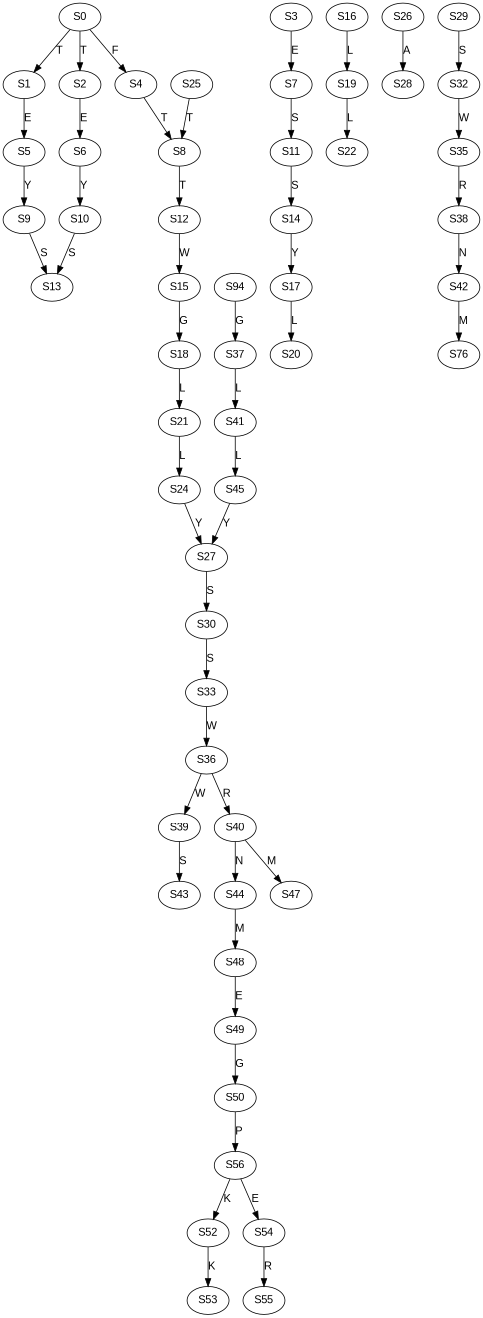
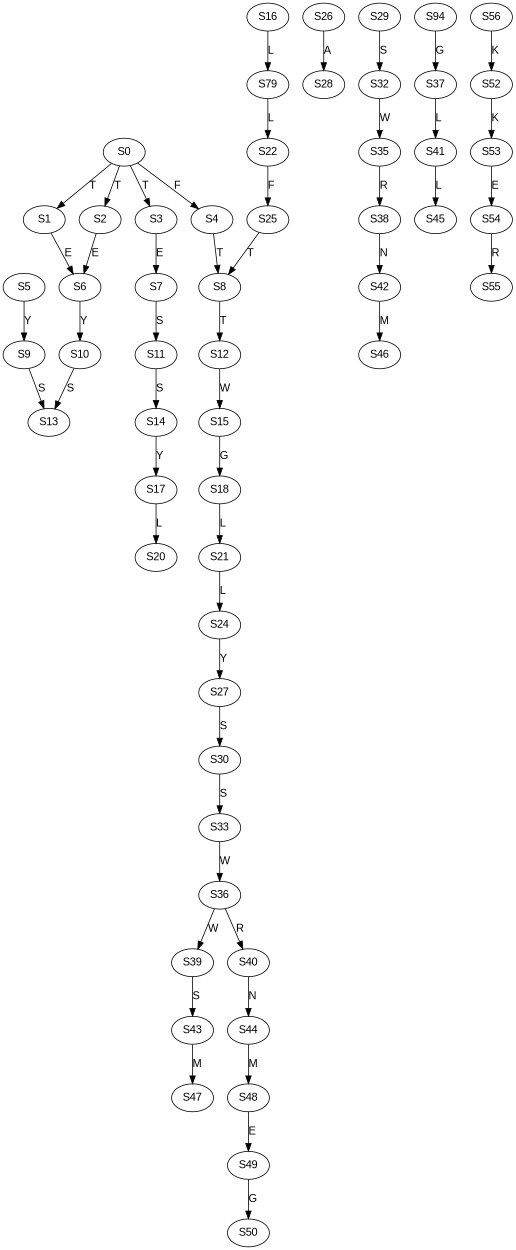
  strict digraph {
    fontname="Liberation Sans"
    node [fontname="Liberation Sans"]
    edge [fontname="Liberation Sans"]
    S0
    S1
    S2
    S3
    S4
    S5
    S6
    S7
    S8
    S9
    S10
    S11
    S12
    S13
    S14
    S15
    S17
    S18
    S16
-   S19
+   S19 [label=S79]
    S20
    S21
    S22
    S24
    S25
    S27
    S26
    S28
    S30
    S29
    S32
    S33
    S35
    S36
    n35 [label=S94]
    S37
    S38
    S39
    S40
    S41
    S42
    S43
    S44
    S45
-   S46 [label=S76]
+   S46
    S47
    S48
    S49
    S50
    n50 [label=S56]
    S52
    S53
    S54
    S55
    S0 -> S1 [label=T]
    S0 -> S2 [label=T]
+   S0 -> S3 [label=T]
    S0 -> S4 [label=F]
-   S1 -> S5 [label=E]
+   S1 -> S6 [label=E]
    S2 -> S6 [label=E]
    S3 -> S7 [label=E]
    S4 -> S8 [label=T]
    S5 -> S9 [label=Y]
    S6 -> S10 [label=Y]
    S7 -> S11 [label=S]
    S8 -> S12 [label=T]
    S9 -> S13 [label=S]
    S10 -> S13 [label=S]
    S11 -> S14 [label=S]
    S12 -> S15 [label=W]
    S14 -> S17 [label=Y]
    S15 -> S18 [label=G]
    S17 -> S20 [label=L]
    S18 -> S21 [label=L]
    S16 -> S19 [label=L]
    S19 -> S22 [label=L]
    S21 -> S24 [label=L]
+   S22 -> S25 [label=F]
    S24 -> S27 [label=Y]
    S25 -> S8 [label=T]
    S27 -> S30 [label=S]
    S26 -> S28 [label=A]
    S30 -> S33 [label=S]
    S29 -> S32 [label=S]
    S32 -> S35 [label=W]
    S33 -> S36 [label=W]
    S35 -> S38 [label=R]
    S36 -> S39 [label=W]
    S36 -> S40 [label=R]
    n35 -> S37 [label=G]
    S37 -> S41 [label=L]
    S38 -> S42 [label=N]
    S39 -> S43 [label=S]
    S40 -> S44 [label=N]
    S41 -> S45 [label=L]
    S42 -> S46 [label=M]
-   S40 -> S47 [label=M]
+   S43 -> S47 [label=M]
    S44 -> S48 [label=M]
-   S45 -> S27 [label=Y]
    S48 -> S49 [label=E]
    S49 -> S50 [label=G]
-   S50 -> n50 [label=P]
    n50 -> S52 [label=K]
    S52 -> S53 [label=K]
-   n50 -> S54 [label=E]
+   S53 -> S54 [label=E]
    S54 -> S55 [label=R]
  }
